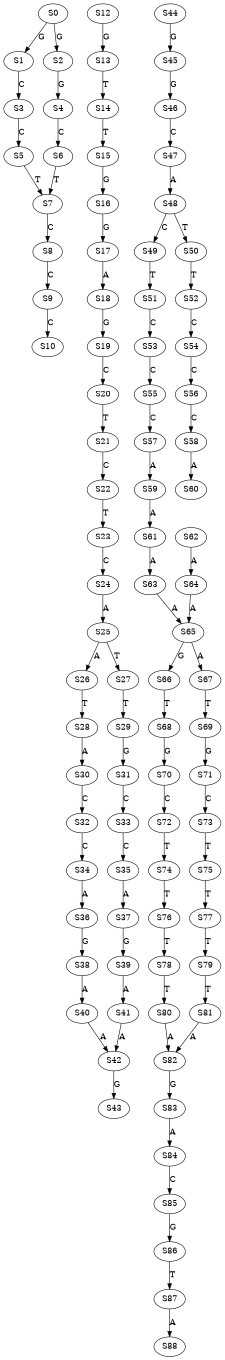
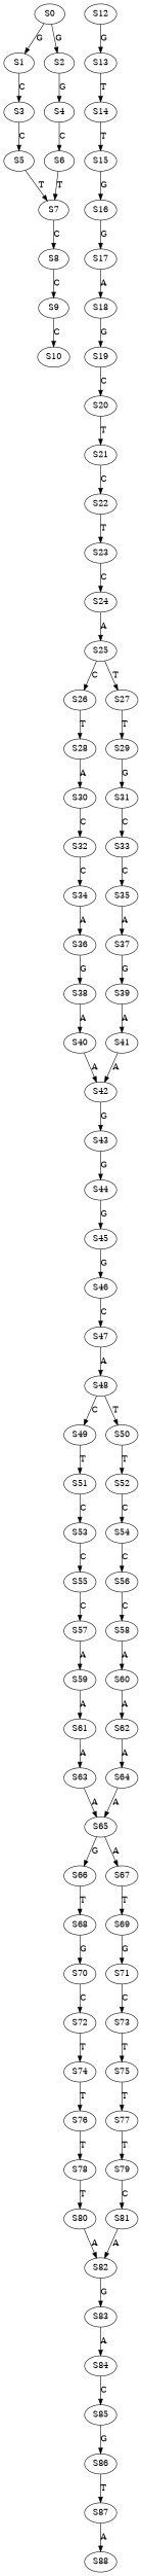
  strict digraph {
    S0
    S1
    S2
    S3
    S4
    S5
    S6
    S7
    S8
    S9
    S10
    S12
    S13
    S14
    S15
    S16
    S17
    S18
    S19
    S20
    S21
    S22
    S23
    S24
    S25
    S26
    S27
    S28
    S29
    S30
    S31
    S32
    S33
    S34
    S35
    S36
    S37
    S38
    S39
    S40
    S41
    S42
    S43
    S44
    S45
    S46
    S47
    S48
    S49
    S50
    S51
    S52
    S53
    S54
    S55
    S56
    S57
    S58
    S59
    S60
    S61
    S62
    S63
    S64
    S65
    S66
    S67
    S68
    S69
    S70
    S71
    S72
    S73
    S74
    S75
    S76
    S77
    S78
    S79
    S80
    S81
    S82
    S83
    S84
    S85
    S86
    S87
    S88
    S0 -> S1 [label=G]
    S0 -> S2 [label=G]
    S1 -> S3 [label=C]
    S2 -> S4 [label=G]
    S3 -> S5 [label=C]
    S4 -> S6 [label=C]
    S5 -> S7 [label=T]
    S6 -> S7 [label=T]
    S7 -> S8 [label=C]
    S8 -> S9 [label=C]
    S9 -> S10 [label=C]
    S12 -> S13 [label=G]
    S13 -> S14 [label=T]
    S14 -> S15 [label=T]
    S15 -> S16 [label=G]
    S16 -> S17 [label=G]
    S17 -> S18 [label=A]
    S18 -> S19 [label=G]
    S19 -> S20 [label=C]
    S20 -> S21 [label=T]
    S21 -> S22 [label=C]
    S22 -> S23 [label=T]
    S23 -> S24 [label=C]
    S24 -> S25 [label=A]
-   S25 -> S26 [label=A]
+   S25 -> S26 [label=C]
    S25 -> S27 [label=T]
    S26 -> S28 [label=T]
    S27 -> S29 [label=T]
    S28 -> S30 [label=A]
    S29 -> S31 [label=G]
    S30 -> S32 [label=C]
    S31 -> S33 [label=C]
    S32 -> S34 [label=C]
    S33 -> S35 [label=C]
    S34 -> S36 [label=A]
    S35 -> S37 [label=A]
    S36 -> S38 [label=G]
    S37 -> S39 [label=G]
    S38 -> S40 [label=A]
    S39 -> S41 [label=A]
    S40 -> S42 [label=A]
    S41 -> S42 [label=A]
    S42 -> S43 [label=G]
+   S43 -> S44 [label=G]
    S44 -> S45 [label=G]
    S45 -> S46 [label=G]
    S46 -> S47 [label=C]
    S47 -> S48 [label=A]
    S48 -> S49 [label=C]
    S48 -> S50 [label=T]
    S49 -> S51 [label=T]
    S50 -> S52 [label=T]
    S51 -> S53 [label=C]
    S52 -> S54 [label=C]
    S53 -> S55 [label=C]
    S54 -> S56 [label=C]
    S55 -> S57 [label=C]
    S56 -> S58 [label=C]
    S57 -> S59 [label=A]
    S58 -> S60 [label=A]
    S59 -> S61 [label=A]
+   S60 -> S62 [label=A]
    S61 -> S63 [label=A]
    S62 -> S64 [label=A]
    S63 -> S65 [label=A]
    S64 -> S65 [label=A]
    S65 -> S66 [label=G]
    S65 -> S67 [label=A]
    S66 -> S68 [label=T]
    S67 -> S69 [label=T]
    S68 -> S70 [label=G]
    S69 -> S71 [label=G]
    S70 -> S72 [label=C]
    S71 -> S73 [label=C]
    S72 -> S74 [label=T]
    S73 -> S75 [label=T]
    S74 -> S76 [label=T]
    S75 -> S77 [label=T]
    S76 -> S78 [label=T]
    S77 -> S79 [label=T]
    S78 -> S80 [label=T]
-   S79 -> S81 [label=T]
+   S79 -> S81 [label=C]
    S80 -> S82 [label=A]
    S81 -> S82 [label=A]
    S82 -> S83 [label=G]
    S83 -> S84 [label=A]
    S84 -> S85 [label=C]
    S85 -> S86 [label=G]
    S86 -> S87 [label=T]
    S87 -> S88 [label=A]
  }
